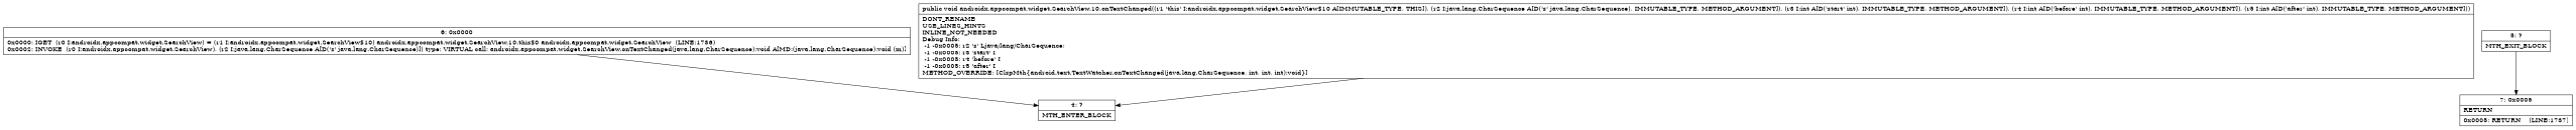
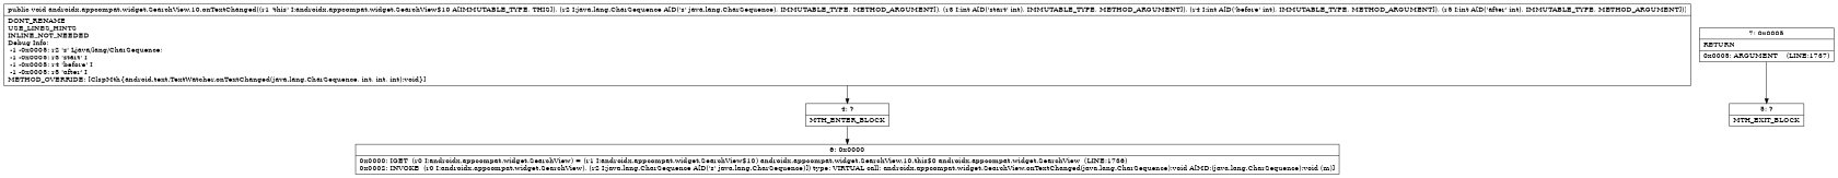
  digraph {
    node [shape=record]
    n1 [label="{4\:\ ?|MTH_ENTER_BLOCK\l}"]
    n2 [label="{6\:\ 0x0000|0x0000: IGET  (r0 I:androidx.appcompat.widget.SearchView) = (r1 I:androidx.appcompat.widget.SearchView$10) androidx.appcompat.widget.SearchView.10.this$0 androidx.appcompat.widget.SearchView  (LINE:1736)\l0x0002: INVOKE  (r0 I:androidx.appcompat.widget.SearchView), (r2 I:java.lang.CharSequence A[D('s' java.lang.CharSequence)]) type: VIRTUAL call: androidx.appcompat.widget.SearchView.onTextChanged(java.lang.CharSequence):void A[MD:(java.lang.CharSequence):void (m)]\l}"]
-   n3 [label="{7\:\ 0x0005|RETURN\l|0x0005: RETURN    (LINE:1737)\l}"]
+   n3 [label="{7\:\ 0x0005|RETURN\l|0x0005: ARGUMENT    (LINE:1737)\l}"]
    n4 [label="{5\:\ ?|MTH_EXIT_BLOCK\l}"]
    n5 [label="{public void androidx.appcompat.widget.SearchView.10.onTextChanged((r1 'this' I:androidx.appcompat.widget.SearchView$10 A[IMMUTABLE_TYPE, THIS]), (r2 I:java.lang.CharSequence A[D('s' java.lang.CharSequence), IMMUTABLE_TYPE, METHOD_ARGUMENT]), (r3 I:int A[D('start' int), IMMUTABLE_TYPE, METHOD_ARGUMENT]), (r4 I:int A[D('before' int), IMMUTABLE_TYPE, METHOD_ARGUMENT]), (r5 I:int A[D('after' int), IMMUTABLE_TYPE, METHOD_ARGUMENT]))  | DONT_RENAME\lUSE_LINES_HINTS\lINLINE_NOT_NEEDED\lDebug Info:\l  \-1 \-0x0005: r2 's' Ljava\/lang\/CharSequence;\l  \-1 \-0x0005: r3 'start' I\l  \-1 \-0x0005: r4 'before' I\l  \-1 \-0x0005: r5 'after' I\lMETHOD_OVERRIDE: [ClspMth\{android.text.TextWatcher.onTextChanged(java.lang.CharSequence, int, int, int):void\}]\l}"]
-   n2 -> n1
-   n4 -> n3
+   n1 -> n2
+   n3 -> n4
    n5 -> n1
  }
